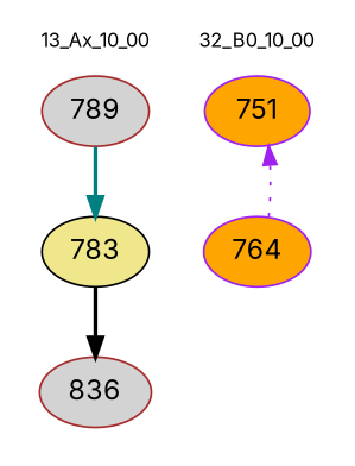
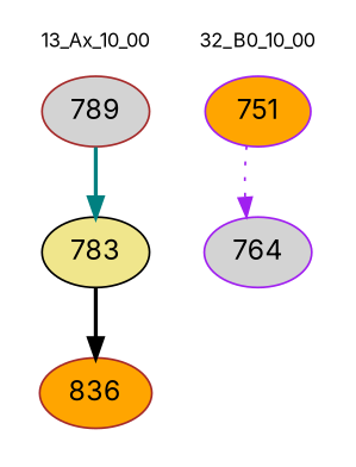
  digraph {
    fontname=Inter
    node [color=brown fillcolor=lightgrey fontname=Inter style=filled]
    edge [arrowhead=normal fontname=Inter style=bold]
    n1 [label=789]
    n2 [color=black fillcolor=khaki label=783]
-   n3 [label=836]
+   n3 [fillcolor=orange label=836]
    n4 [color=purple fillcolor=orange label=751]
-   n5 [color=purple fillcolor=orange label=764]
+   n5 [color=purple label=764]
    subgraph cluster_1 {
      color=white
      fontsize=10
      label="13_Ax_10_00"
      n1
      n2
      n3
    }
    subgraph cluster_2 {
      color=white
      fontsize=10
      label="32_B0_10_00"
      n4
      n5
    }
    n1 -> n2 [color=teal]
    n2 -> n3 [color=black]
-   n5 -> n4 [color=purple style=dotted]
+   n4 -> n5 [color=purple style=dotted]
  }
